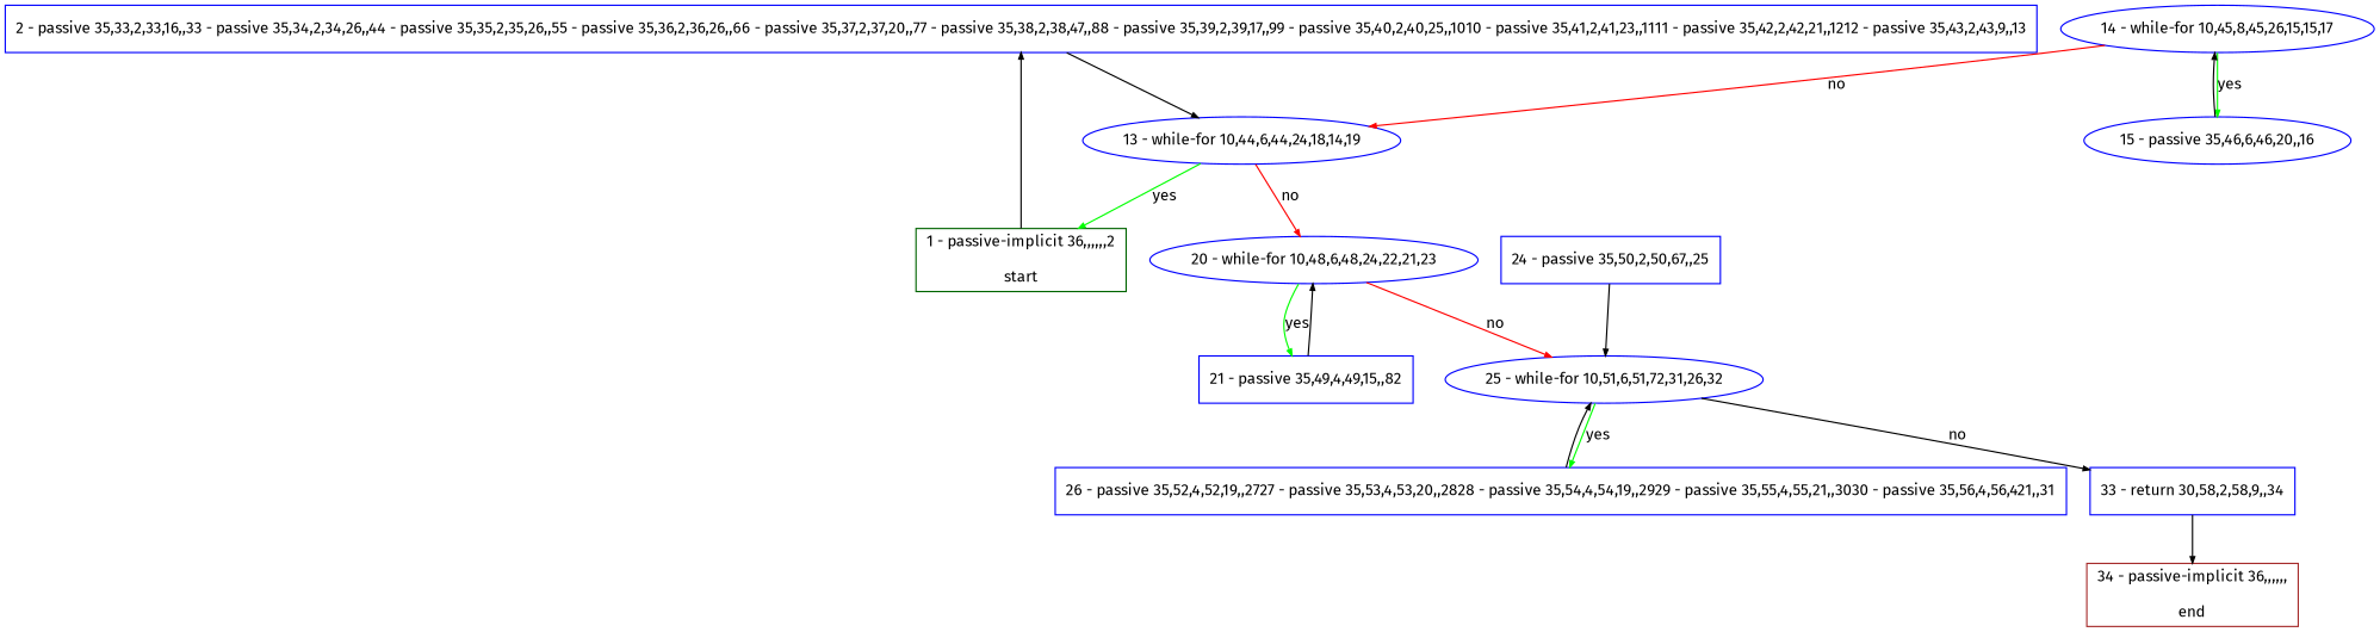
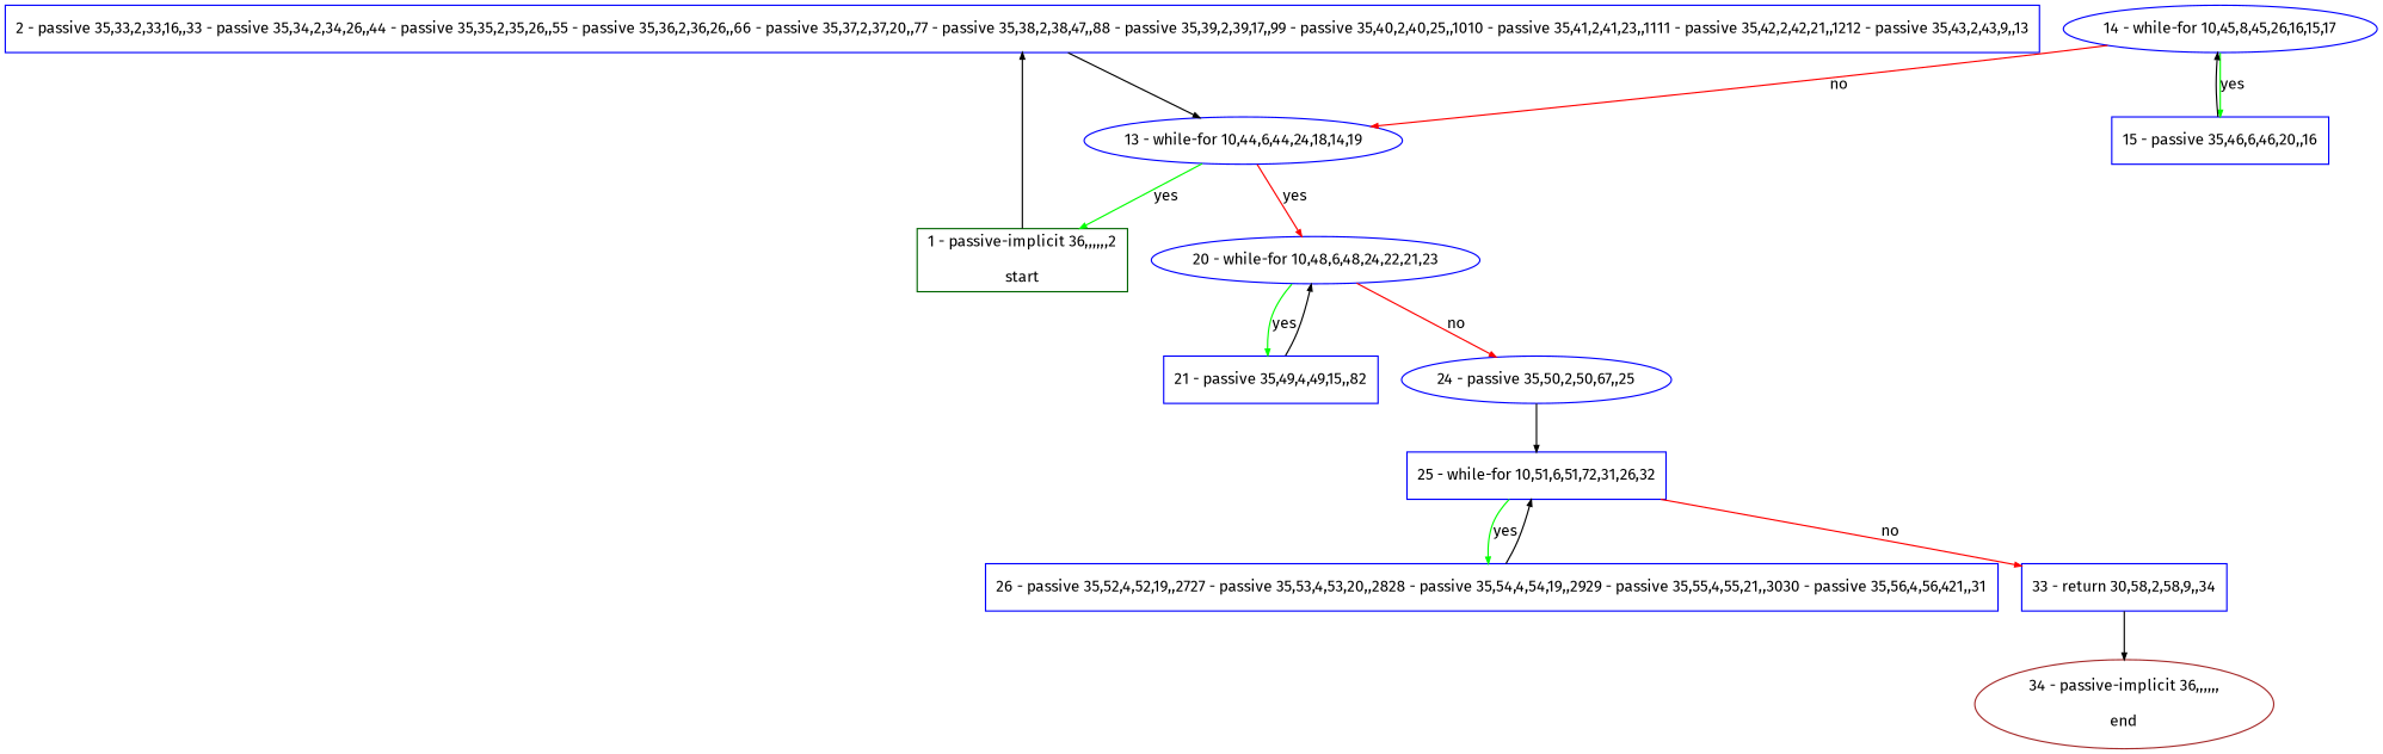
  digraph {
    bgcolor=white
    compound=true
    fillcolor="#FFFFCC"
    fontname="Fira Sans"
    fontsize=12
    pack=true
    packmode=clust
    style="rounded,filled"
    node [color="#0000ff" compound=true fillcolor="#ffffff" fixedsize=false fontname="Fira Sans" fontsize=12 node_initialized=no shape=box style=filled]
    edge [arrowhead=normal arrowsize=0.5 arrowtail=none color="#000000" compound=true dir=forward fontcolor=black fontname="Fira Sans" fontsize=12]
    n1 [label="2 - passive 35,33,2,33,16,,33 - passive 35,34,2,34,26,,44 - passive 35,35,2,35,26,,55 - passive 35,36,2,36,26,,66 - passive 35,37,2,37,20,,77 - passive 35,38,2,38,47,,88 - passive 35,39,2,39,17,,99 - passive 35,40,2,40,25,,1010 - passive 35,41,2,41,23,,1111 - passive 35,42,2,42,21,,1212 - passive 35,43,2,43,9,,13"]
    n2 [label="13 - while-for 10,44,6,44,24,18,14,19" shape=oval]
    n3 [color="#006400" label="1 - passive-implicit 36,,,,,,2\n\nstart"]
    n4 [label="20 - while-for 10,48,6,48,24,22,21,23" shape=oval]
-   n5 [label="14 - while-for 10,45,8,45,26,15,15,17" shape=oval]
-   n6 [label="15 - passive 35,46,6,46,20,,16" shape=ellipse]
+   n5 [label="14 - while-for 10,45,8,45,26,16,15,17" shape=oval]
+   n6 [label="15 - passive 35,46,6,46,20,,16"]
    n7 [label="21 - passive 35,49,4,49,15,,82"]
-   n8 [label="24 - passive 35,50,2,50,67,,25"]
-   n9 [label="25 - while-for 10,51,6,51,72,31,26,32" shape=oval]
+   n8 [label="24 - passive 35,50,2,50,67,,25" shape=ellipse]
+   n9 [label="25 - while-for 10,51,6,51,72,31,26,32"]
    n10 [label="26 - passive 35,52,4,52,19,,2727 - passive 35,53,4,53,20,,2828 - passive 35,54,4,54,19,,2929 - passive 35,55,4,55,21,,3030 - passive 35,56,4,56,421,,31"]
    n11 [label="33 - return 30,58,2,58,9,,34"]
-   n12 [color="#a52a2a" label="34 - passive-implicit 36,,,,,,\n\nend"]
+   n12 [color="#a52a2a" label="34 - passive-implicit 36,,,,,,\n\nend" shape=ellipse]
    n1 -> n2
    n2 -> n3 [color="#00ff00" label=yes]
-   n2 -> n4 [color="#ff0000" label=no]
+   n2 -> n4 [color="#ff0000" label=yes]
    n3 -> n1
    n4 -> n7 [color="#00ff00" label=yes]
-   n4 -> n9 [color="#ff0000" label=no]
+   n4 -> n8 [color="#ff0000" label=no]
    n5 -> n2 [color="#ff0000" label=no]
    n5 -> n6 [color="#00ff00" label=yes]
    n6 -> n5
    n7 -> n4
    n8 -> n9
    n9 -> n10 [color="#00ff00" label=yes]
-   n9 -> n11 [label=no]
+   n9 -> n11 [color="#ff0000" label=no]
    n10 -> n9
    n11 -> n12
  }
